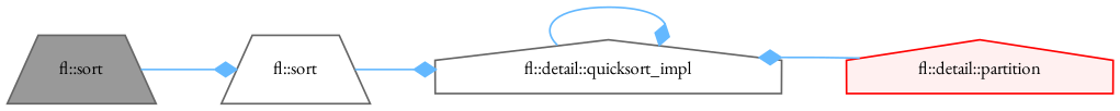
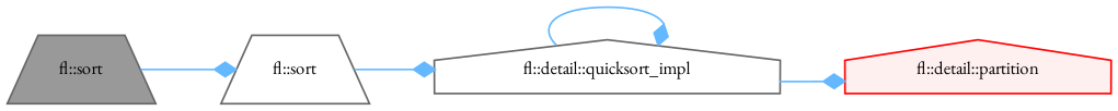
  digraph {
    fontname="EB Garamond"
    rankdir=LR
    node [color=grey40 fillcolor=white fontname="EB Garamond" fontsize=10 shape=trapezium style=filled]
    edge [arrowhead=diamond color=steelblue1 fontname="EB Garamond" fontsize=10 labelfontname=Helvetica labelfontsize=10 style=solid]
    n1 [color=gray40 fillcolor=grey60 fontcolor=black height=0.2 label="fl::sort" width=0.4]
    n2 [height=0.2 label="fl::sort" width=0.4]
    n3 [height=0.2 label="fl::detail::quicksort_impl" shape=house width=0.4]
    n4 [color=red fillcolor="#FFF0F0" height=0.2 label="fl::detail::partition" shape=house width=0.4]
    n1 -> n2
    n2 -> n3
    n3 -> n3
-   n4 -> n3
+   n3 -> n4
  }
